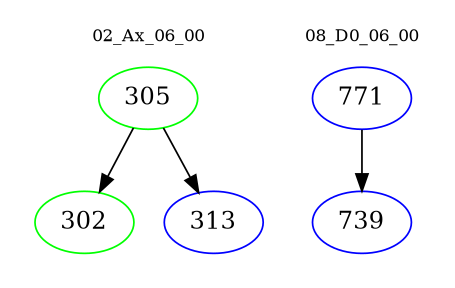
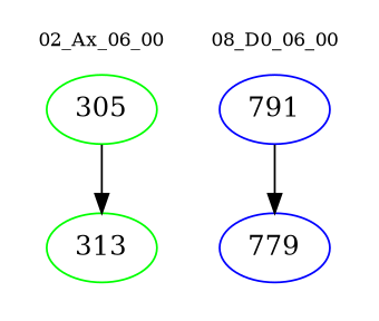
  digraph {
    node [color=blue]
    edge [color=black]
    n1 [color=green label=305]
-   n2 [color=green label=302]
-   n3 [label=313]
-   n4 [label=771]
-   n5 [label=739]
+   n3 [color=green label=313]
+   n4 [label=791]
+   n5 [label=779]
    subgraph cluster_1 {
      color=white
      fontsize=10
      label="02_Ax_06_00"
      n1
-     n2
      n3
    }
    subgraph cluster_2 {
      color=white
      fontsize=10
      label="08_D0_06_00"
      n4
      n5
    }
-   n1 -> n2
    n1 -> n3
    n4 -> n5
  }
